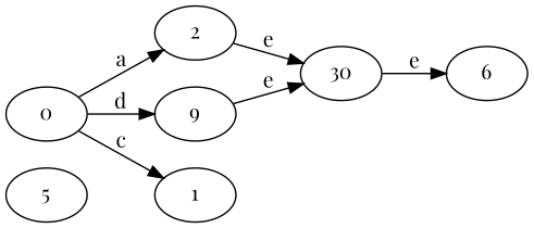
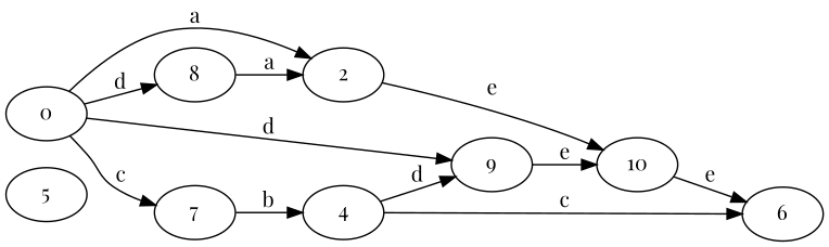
  strict digraph {
    fontname="Playfair Display"
    rankdir=LR
    node [fontname="Playfair Display"]
    edge [fontname="Playfair Display"]
    n1 [label=5]
    2
-   10 [label=30]
+   10
    6
+   4
    9
-   7 [label=1]
+   7
+   8
    0
    2 -> 10 [label=e]
    10 -> 6 [label=e]
+   4 -> 6 [label=c]
+   4 -> 9 [label=d]
    9 -> 10 [label=e]
+   7 -> 4 [label=b]
+   8 -> 2 [label=a]
    0 -> 2 [label=a]
    0 -> 9 [label=d]
    0 -> 7 [label=c]
+   0 -> 8 [label=d]
  }
